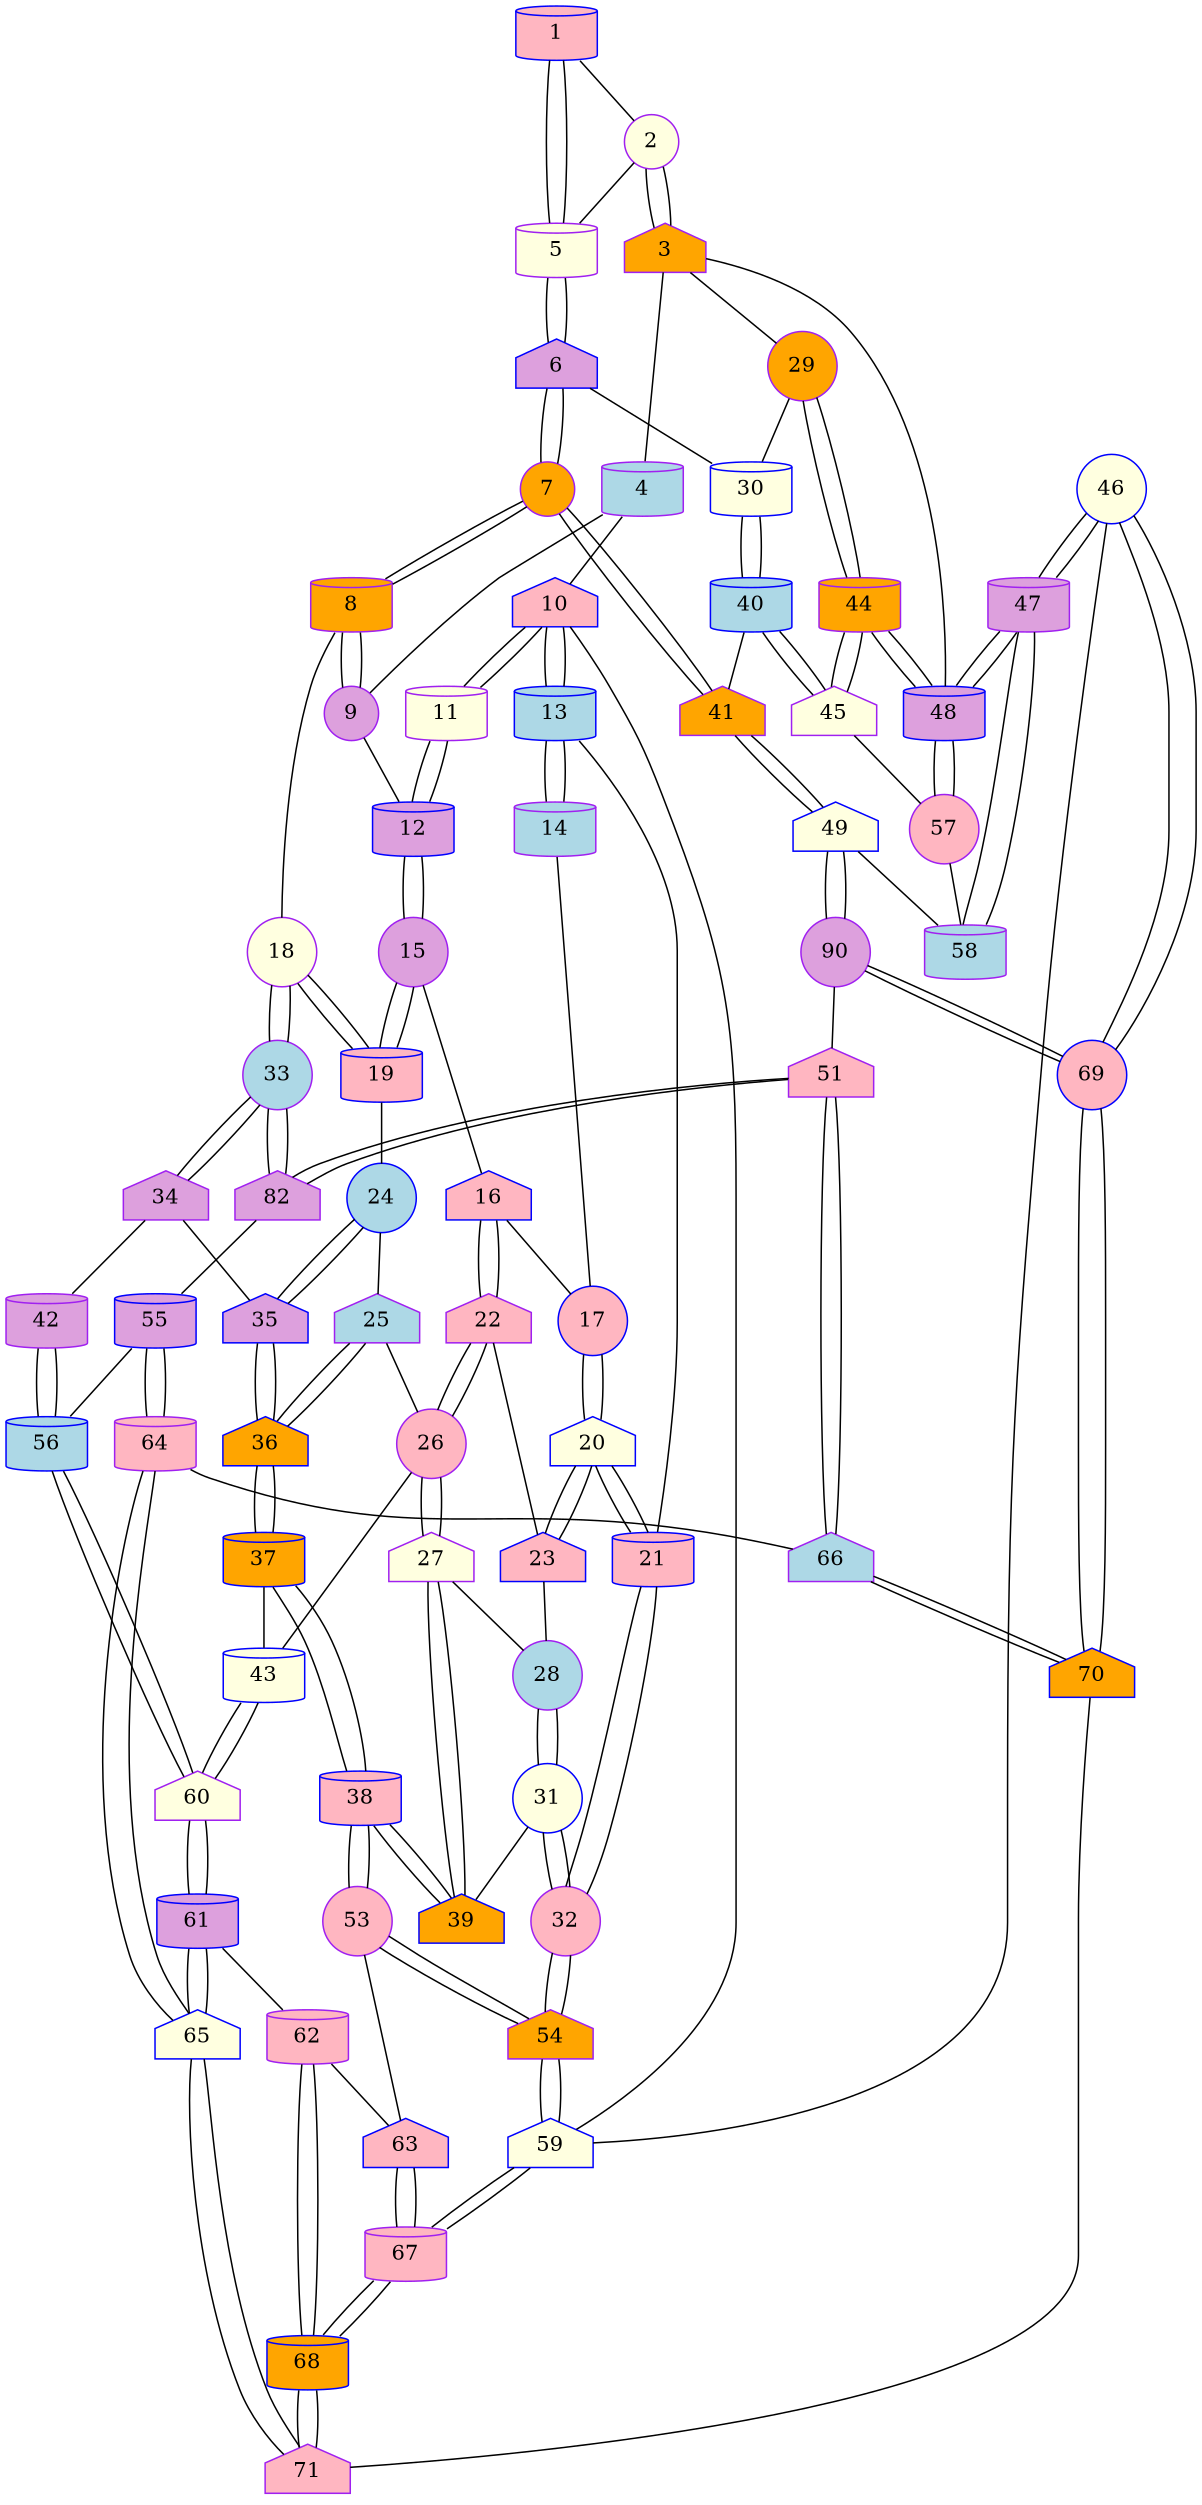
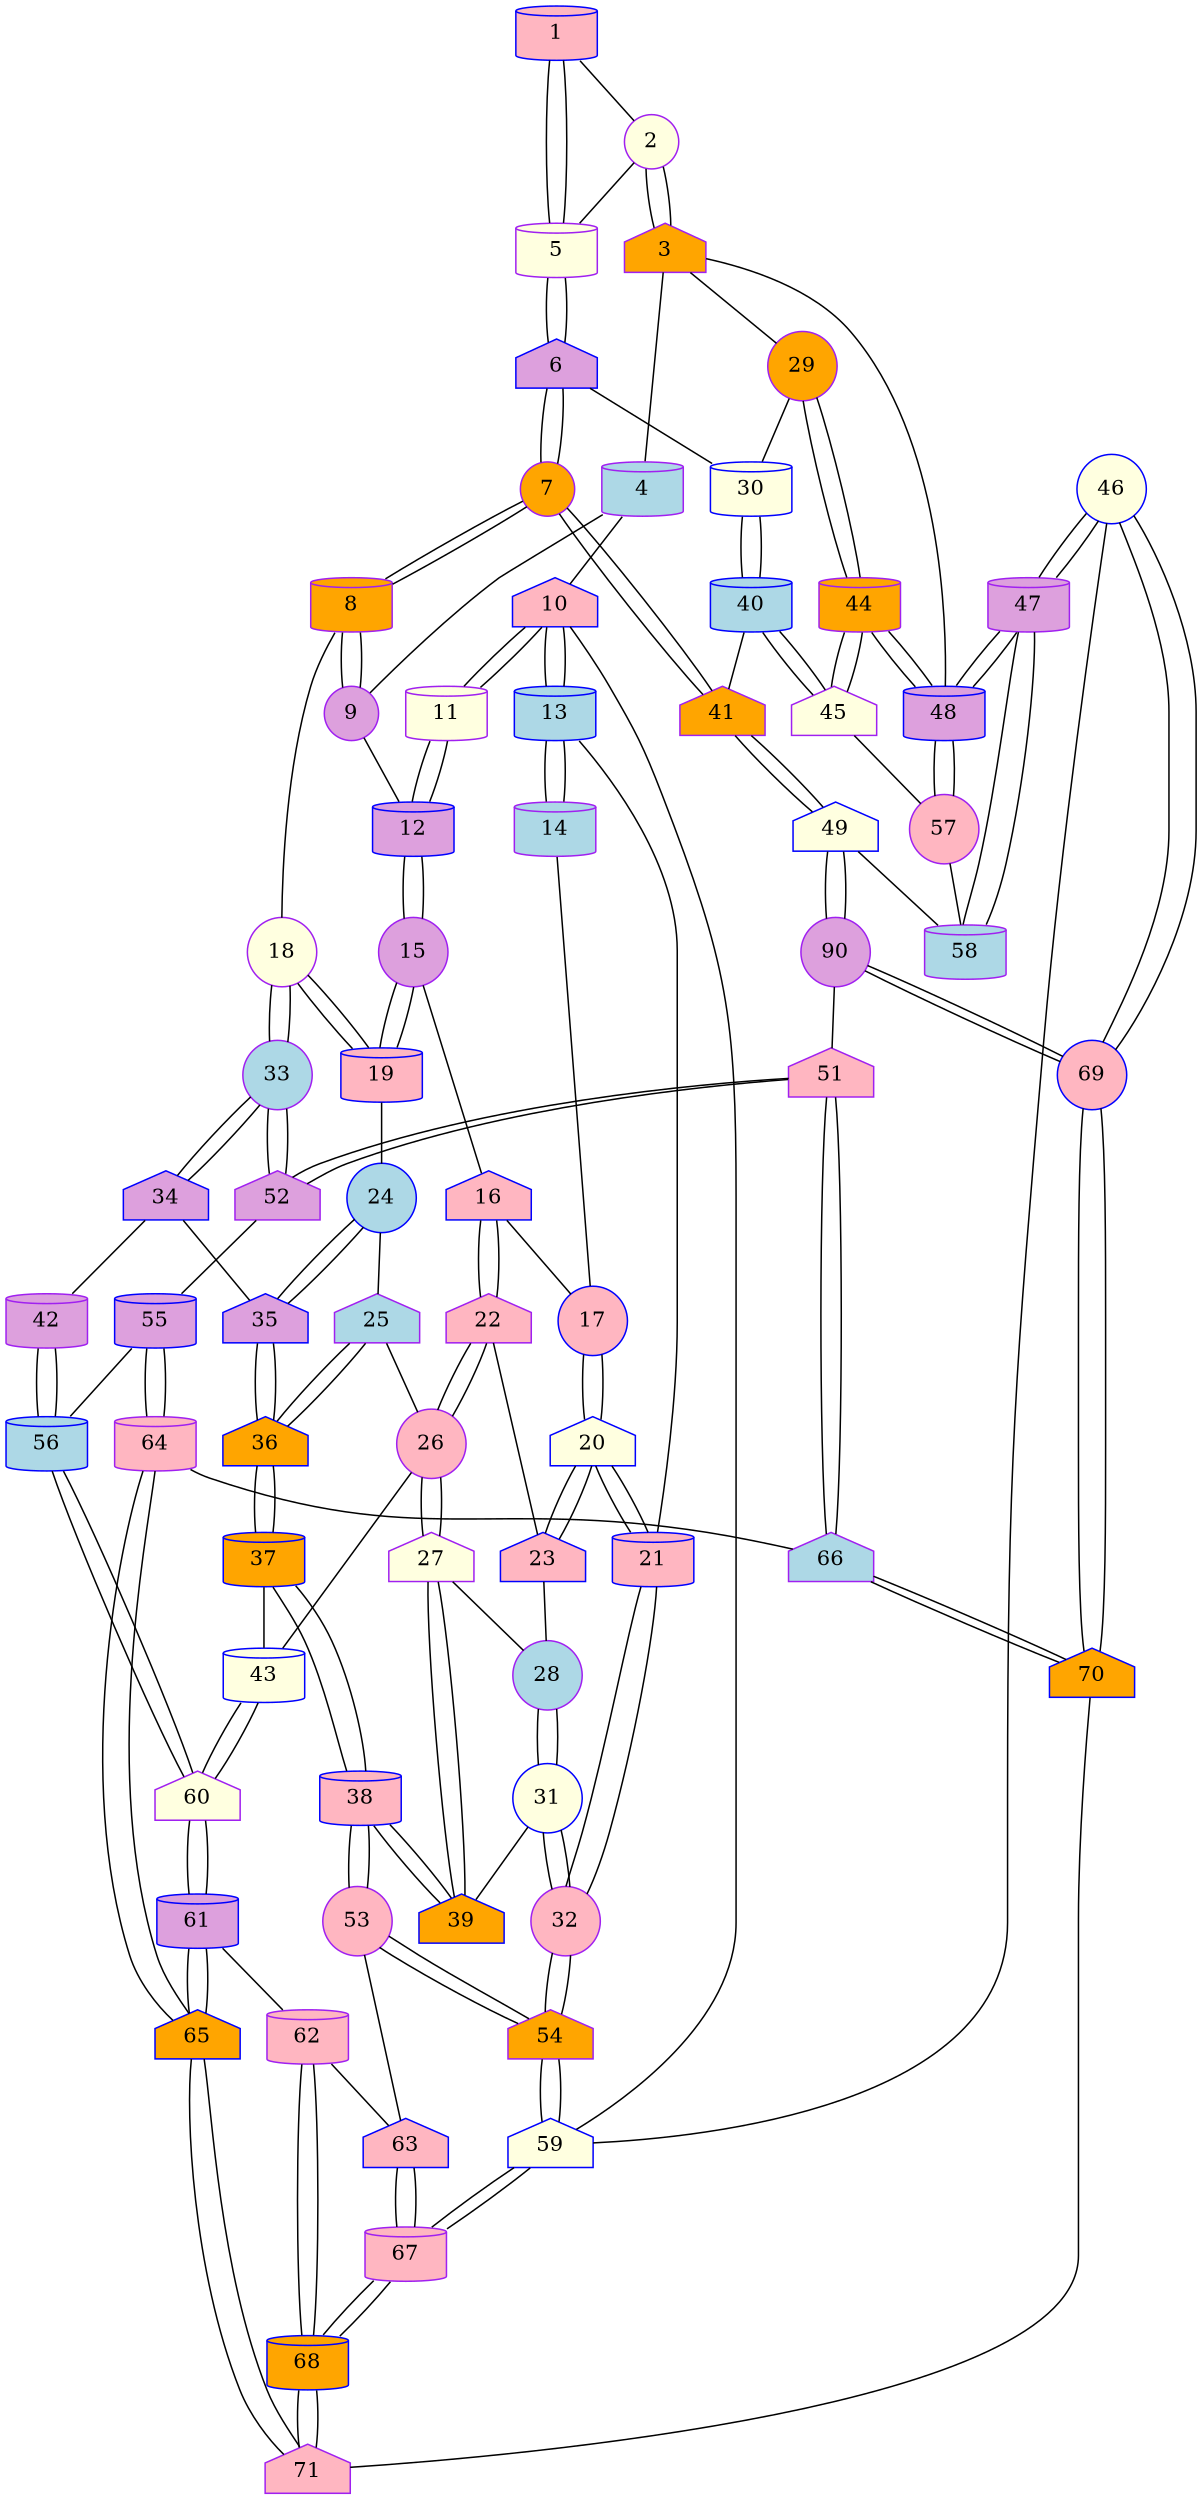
  graph {
    node [color=purple fillcolor=lightpink shape=cylinder style=filled]
    1 [color=blue]
    2 [fillcolor=lightyellow shape=circle]
    5 [fillcolor=lightyellow]
    3 [fillcolor=orange shape=house]
    6 [color=blue fillcolor=plum shape=house]
    4 [fillcolor=lightblue]
    29 [fillcolor=orange shape=circle]
    48 [color=blue fillcolor=plum]
    9 [fillcolor=plum shape=circle]
    10 [color=blue shape=house]
    30 [color=blue fillcolor=lightyellow]
    44 [fillcolor=orange]
    46 [color=blue fillcolor=lightyellow shape=circle]
    59 [color=blue fillcolor=lightyellow shape=house]
    47 [fillcolor=plum]
    69 [color=blue shape=circle]
    12 [color=blue fillcolor=plum]
    11 [fillcolor=lightyellow]
    13 [color=blue fillcolor=lightblue]
    7 [fillcolor=orange shape=circle]
    8 [fillcolor=orange]
    41 [fillcolor=orange shape=house]
    40 [color=blue fillcolor=lightblue]
    18 [fillcolor=lightyellow shape=circle]
    49 [color=blue fillcolor=lightyellow shape=house]
    19 [color=blue]
    33 [fillcolor=lightblue shape=circle]
    15 [fillcolor=plum shape=circle]
    14 [fillcolor=lightblue]
    21 [color=blue]
    67
    16 [color=blue shape=house]
    17 [color=blue shape=circle]
    32 [shape=circle]
    20 [color=blue fillcolor=lightyellow shape=house]
    22 [shape=house]
    24 [color=blue fillcolor=lightblue shape=circle]
    23 [color=blue shape=house]
    26 [shape=circle]
-   34 [fillcolor=plum shape=house]
-   52 [fillcolor=plum shape=house label=82]
+   34 [color=blue fillcolor=plum shape=house]
+   52 [fillcolor=plum shape=house]
    25 [fillcolor=lightblue shape=house]
    35 [color=blue fillcolor=plum shape=house]
    28 [fillcolor=lightblue shape=circle]
    54 [fillcolor=orange shape=house]
    27 [fillcolor=lightyellow shape=house]
    43 [color=blue fillcolor=lightyellow]
    31 [color=blue fillcolor=lightyellow shape=circle]
    36 [color=blue fillcolor=orange shape=house]
    37 [color=blue fillcolor=orange]
    39 [color=blue fillcolor=orange shape=house]
    45 [fillcolor=lightyellow shape=house]
    42 [fillcolor=plum]
    55 [color=blue fillcolor=plum]
    56 [color=blue fillcolor=lightblue]
    38 [color=blue]
    53 [shape=circle]
    60 [fillcolor=lightyellow shape=house]
    63 [color=blue shape=house]
    57 [shape=circle]
    58 [fillcolor=lightblue]
    n62 [fillcolor=plum label=90 shape=circle]
    61 [color=blue fillcolor=plum]
    70 [color=blue fillcolor=orange shape=house]
    51 [shape=house]
    66 [fillcolor=lightblue shape=house]
    64
-   65 [color=blue fillcolor=lightyellow shape=house]
+   65 [color=blue fillcolor=orange shape=house]
    68 [color=blue fillcolor=orange]
    62
    71 [shape=house]
    1 -- 2
    1 -- 5
    1 -- 5
    2 -- 5
    2 -- 3
    2 -- 3
    5 -- 6
    5 -- 6
    3 -- 4
    3 -- 29
    3 -- 48
    6 -- 30
    6 -- 7
    6 -- 7
    4 -- 9
    4 -- 10
    29 -- 30
    29 -- 44
    29 -- 44
    48 -- 57
    48 -- 57
    9 -- 12
    10 -- 59
    10 -- 11
    10 -- 11
    10 -- 13
    10 -- 13
    30 -- 40
    30 -- 40
    44 -- 48
    44 -- 48
    44 -- 45
    44 -- 45
    46 -- 59
    46 -- 47
    46 -- 47
    46 -- 69
    46 -- 69
    59 -- 67
    59 -- 67
    47 -- 48
    47 -- 48
    47 -- 58
    47 -- 58
    69 -- 70
    69 -- 70
    12 -- 15
    12 -- 15
    11 -- 12
    11 -- 12
    13 -- 14
    13 -- 14
    13 -- 21
    7 -- 8
    7 -- 8
    7 -- 41
    7 -- 41
    8 -- 9
    8 -- 9
    8 -- 18
    41 -- 49
    41 -- 49
    40 -- 41
    40 -- 45
    40 -- 45
    18 -- 19
    18 -- 19
    18 -- 33
    18 -- 33
    49 -- 58
    49 -- n62
    49 -- n62
    19 -- 24
    33 -- 34
    33 -- 34
    33 -- 52
    33 -- 52
    15 -- 19
    15 -- 19
    15 -- 16
    14 -- 17
    21 -- 32
    21 -- 32
    67 -- 68
    67 -- 68
    16 -- 17
    16 -- 22
    16 -- 22
    17 -- 20
    17 -- 20
    32 -- 54
    32 -- 54
    20 -- 21
    20 -- 21
    20 -- 23
    20 -- 23
    22 -- 23
    22 -- 26
    22 -- 26
    24 -- 25
    24 -- 35
    24 -- 35
    23 -- 28
    26 -- 27
    26 -- 27
    26 -- 43
    34 -- 35
    34 -- 42
    52 -- 55
    25 -- 26
    25 -- 36
    25 -- 36
    35 -- 36
    35 -- 36
    28 -- 31
    28 -- 31
    54 -- 59
    54 -- 59
    27 -- 28
    27 -- 39
    27 -- 39
    43 -- 60
    43 -- 60
    31 -- 32
    31 -- 32
    31 -- 39
    36 -- 37
    36 -- 37
    37 -- 43
    37 -- 38
    37 -- 38
    45 -- 57
    42 -- 56
    42 -- 56
    55 -- 56
    55 -- 64
    55 -- 64
    56 -- 60
    56 -- 60
    38 -- 39
    38 -- 39
    38 -- 53
    38 -- 53
    53 -- 54
    53 -- 54
    53 -- 63
    60 -- 61
    60 -- 61
    63 -- 67
    63 -- 67
    57 -- 58
    n62 -- 69
    n62 -- 69
    n62 -- 51
    61 -- 65
    61 -- 65
    61 -- 62
    70 -- 71
    51 -- 52
    51 -- 52
    51 -- 66
    51 -- 66
    66 -- 70
    66 -- 70
    64 -- 66
    64 -- 65
    64 -- 65
    65 -- 71
    65 -- 71
    68 -- 71
    68 -- 71
    62 -- 63
    62 -- 68
    62 -- 68
  }
